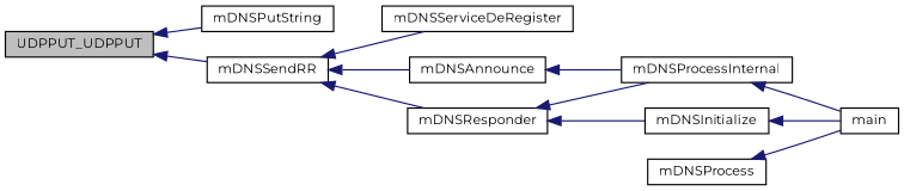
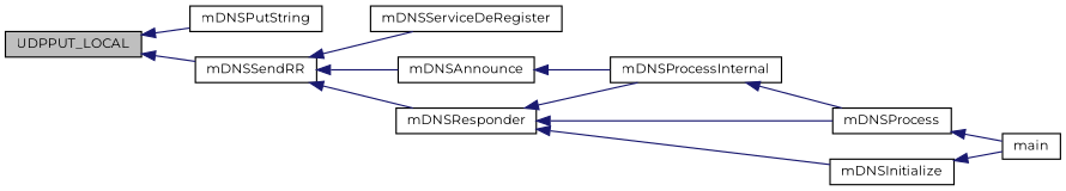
  digraph {
    fontname=Montserrat
    rankdir=LR
    node [color=black fillcolor=white fontname=Montserrat fontsize=10 shape=record style=filled]
    edge [color=midnightblue dir=back fontname=Montserrat fontsize=10 labelfontname=Helvetica labelfontsize=10 style=solid]
-   n1 [fillcolor=grey75 fontcolor=black height=0.2 label=UDPPUT_UDPPUT width=0.4]
+   n1 [fillcolor=grey75 fontcolor=black height=0.2 label=UDPPUT_LOCAL width=0.4]
    n2 [height=0.2 label=mDNSPutString width=0.4]
    n3 [height=0.2 label=mDNSSendRR width=0.4]
    n4 [height=0.2 label=mDNSServiceDeRegister width=0.4]
    n5 [height=0.2 label=mDNSAnnounce width=0.4]
    n6 [height=0.2 label=mDNSResponder width=0.4]
    n7 [height=0.2 label=mDNSProcessInternal width=0.4]
    n8 [height=0.2 label=mDNSProcess width=0.4]
    n9 [height=0.2 label=main width=0.4]
    n10 [height=0.2 label=mDNSInitialize width=0.4]
    n1 -> n2
    n1 -> n3
    n3 -> n4
    n3 -> n5
    n3 -> n6
    n5 -> n7
    n6 -> n7
+   n6 -> n8
    n6 -> n10
-   n7 -> n9
+   n7 -> n8
    n8 -> n9
    n10 -> n9
  }
